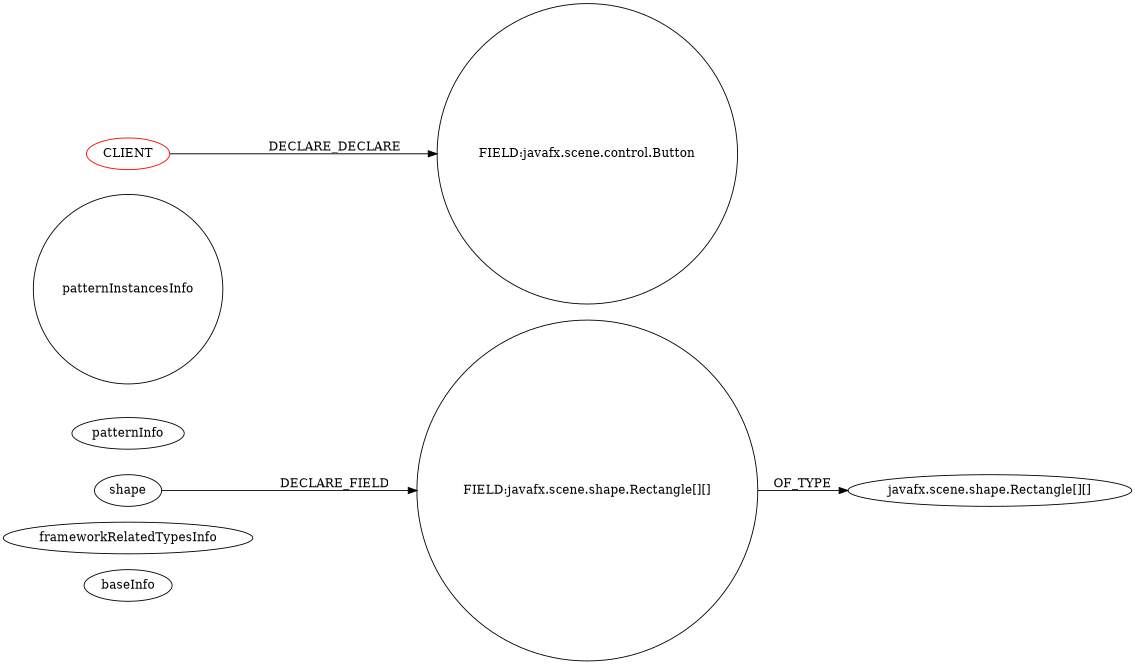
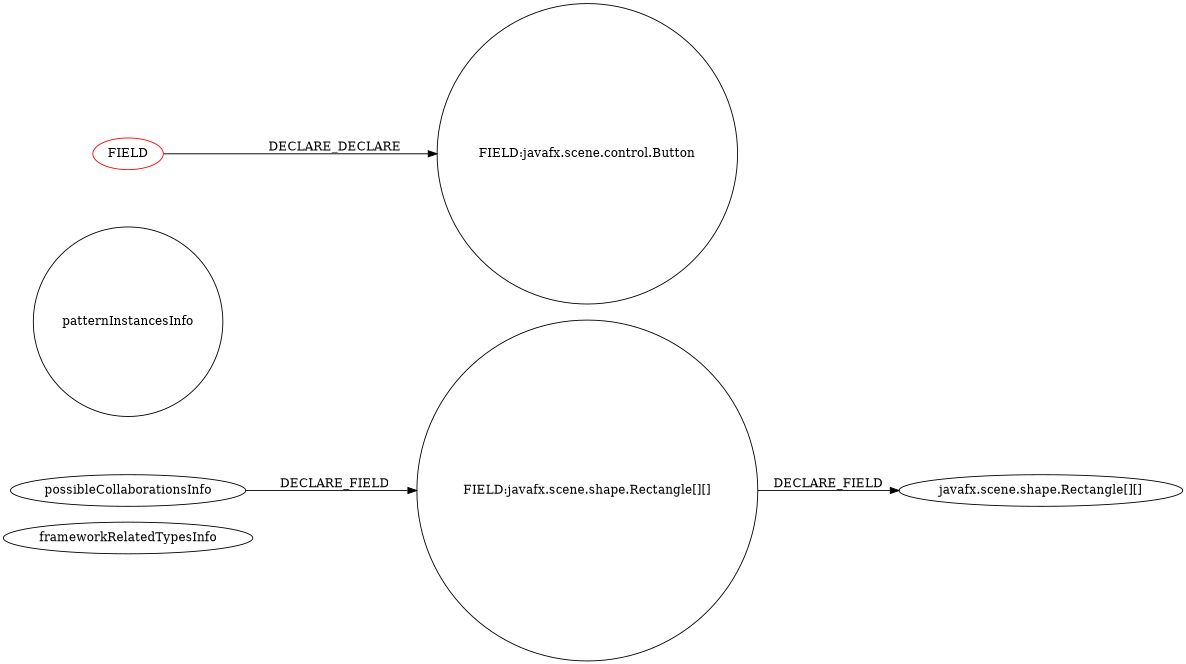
  digraph {
    rankdir=LR
-   baseInfo [category=pattern graphId=3402 isAnonymous=false possibleRelation=false]
    frameworkRelatedTypesInfo
    n3 [isFrameworkType=false label="FIELD:javafx.scene.shape.Rectangle[][]" shape=circle vertexType=FIELD_DECLARATION]
-   possibleCollaborationsInfo [label=shape]
-   patternInfo [frequency=3.0 patternRootClient=0]
+   possibleCollaborationsInfo
    patternInstancesInfo [0="SamuelSital-Tetris~/SamuelSital-Tetris/Tetris-master/src/application/MainScreenController.java~MainScreenController~1198" 1="RUAN0007-FastestPathSimulator~/RUAN0007-FastestPathSimulator/FastestPathSimulator-master/FastPathSimulator/src/application/FastestPathSimulatorController.java~FastestPathSimulatorController~1116" 2="walker-clint-AIProj3~/walker-clint-AIProj3/AIProj3-master/src/application/GameBoardController.java~GameBoardController~4712" shape=circle]
    n7 [isFrameworkType=false label="javafx.scene.shape.Rectangle[][]" vertexType=FRAMEWORK_CLASS_TYPE]
-   n8 [color=red isFrameworkType=false label=CLIENT vertexType=ROOT_CLIENT_CLASS_DECLARATION]
+   n8 [color=red isFrameworkType=false label=FIELD vertexType=ROOT_CLIENT_CLASS_DECLARATION]
    n9 [isFrameworkType=false label="FIELD:javafx.scene.control.Button" shape=circle vertexType=FIELD_DECLARATION]
-   n3 -> n7 [label=OF_TYPE]
+   n3 -> n7 [label=DECLARE_FIELD]
    possibleCollaborationsInfo -> n3 [label=DECLARE_FIELD]
    n8 -> n9 [label=DECLARE_DECLARE]
  }
